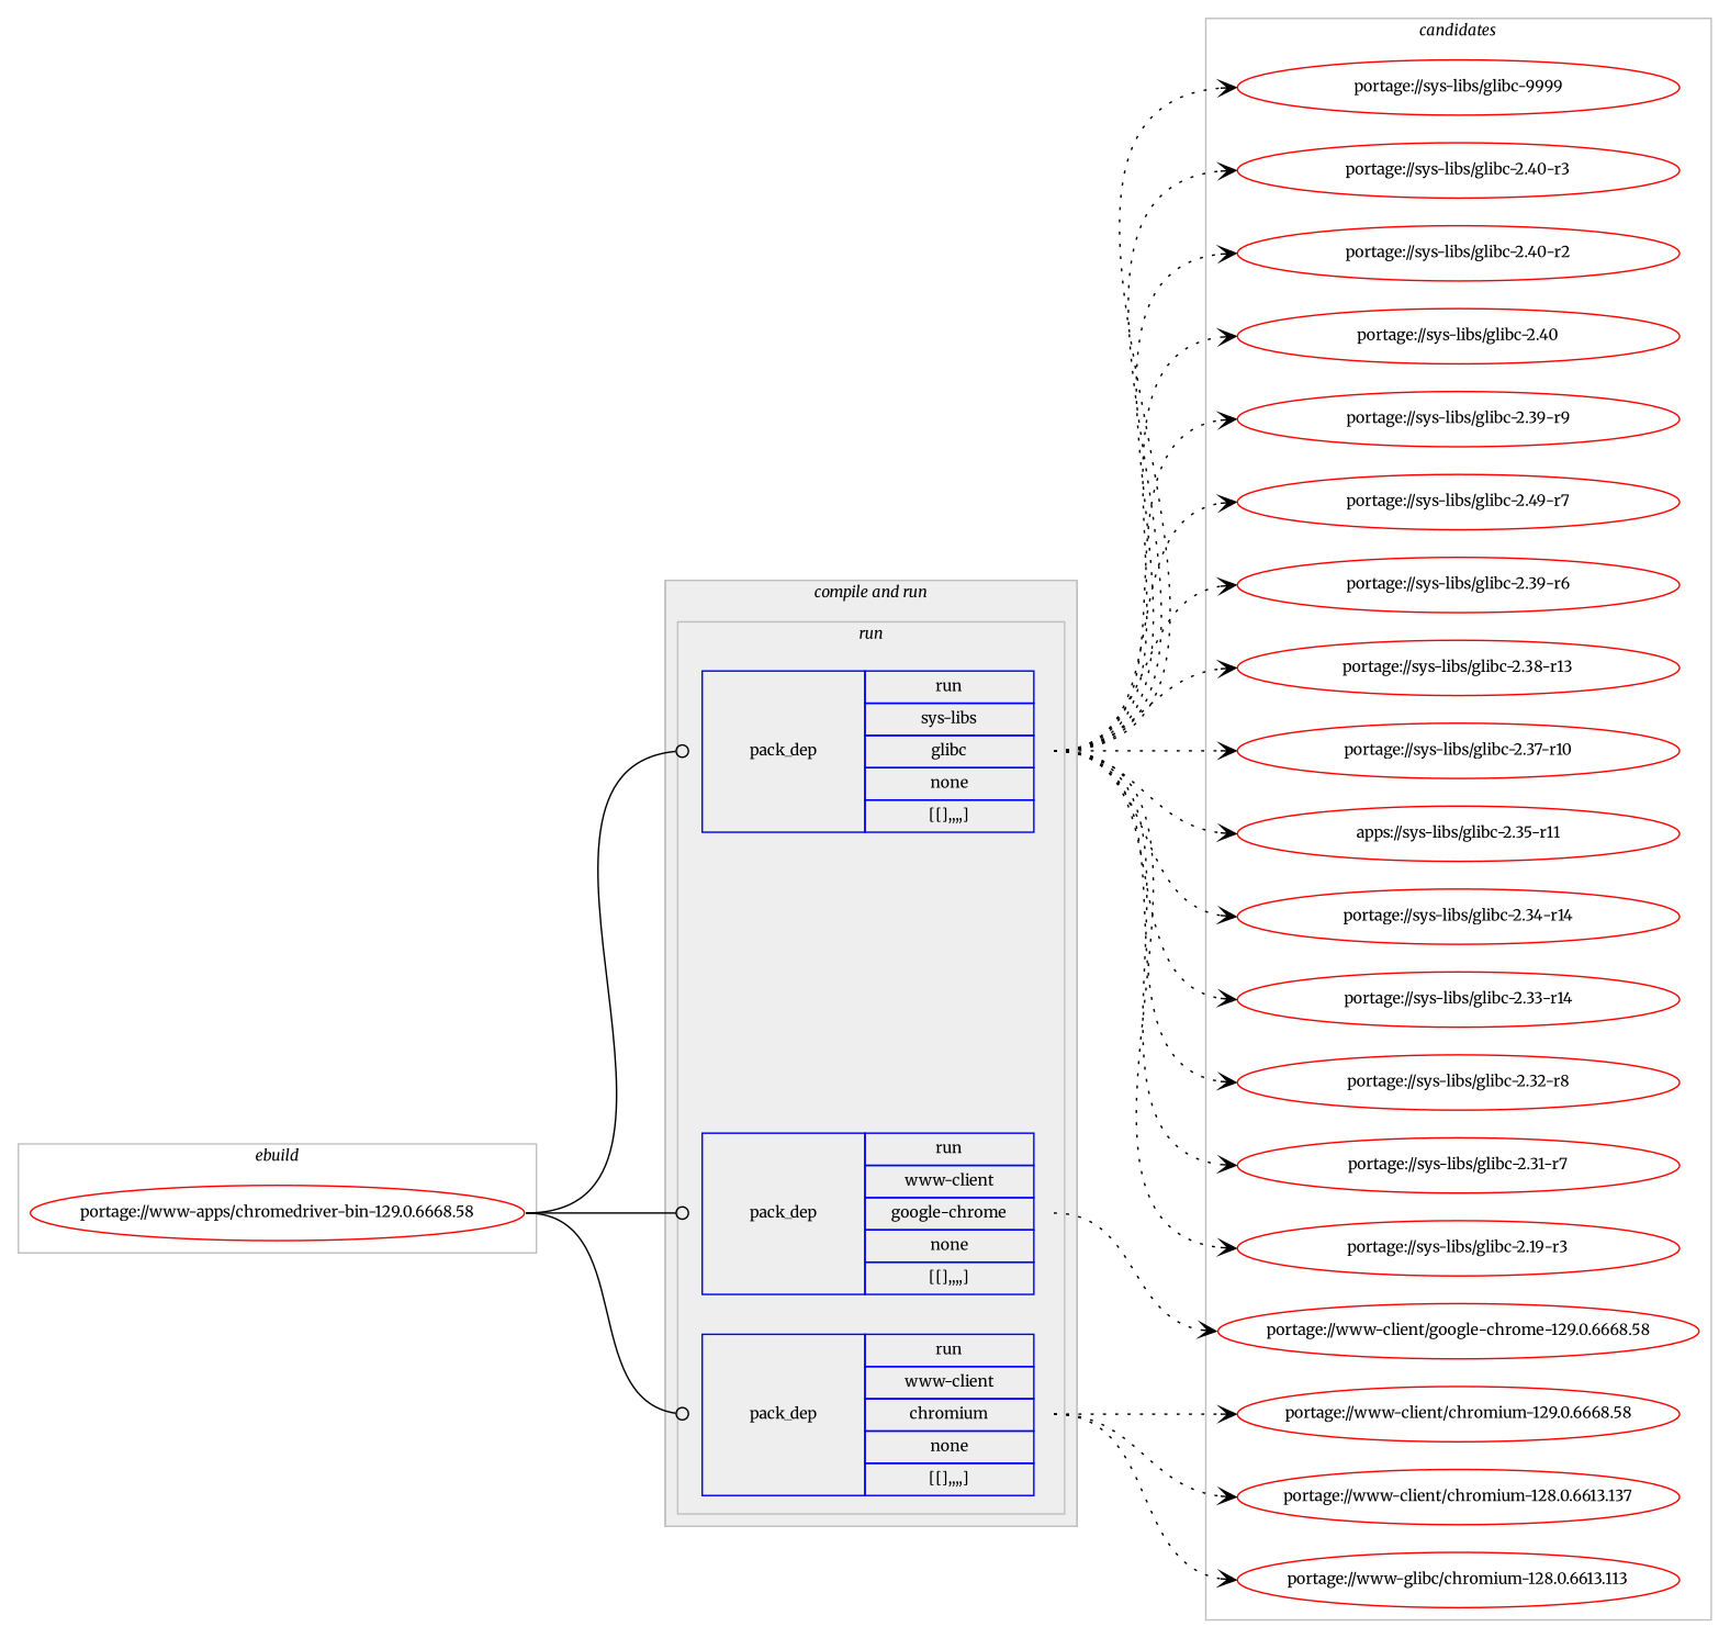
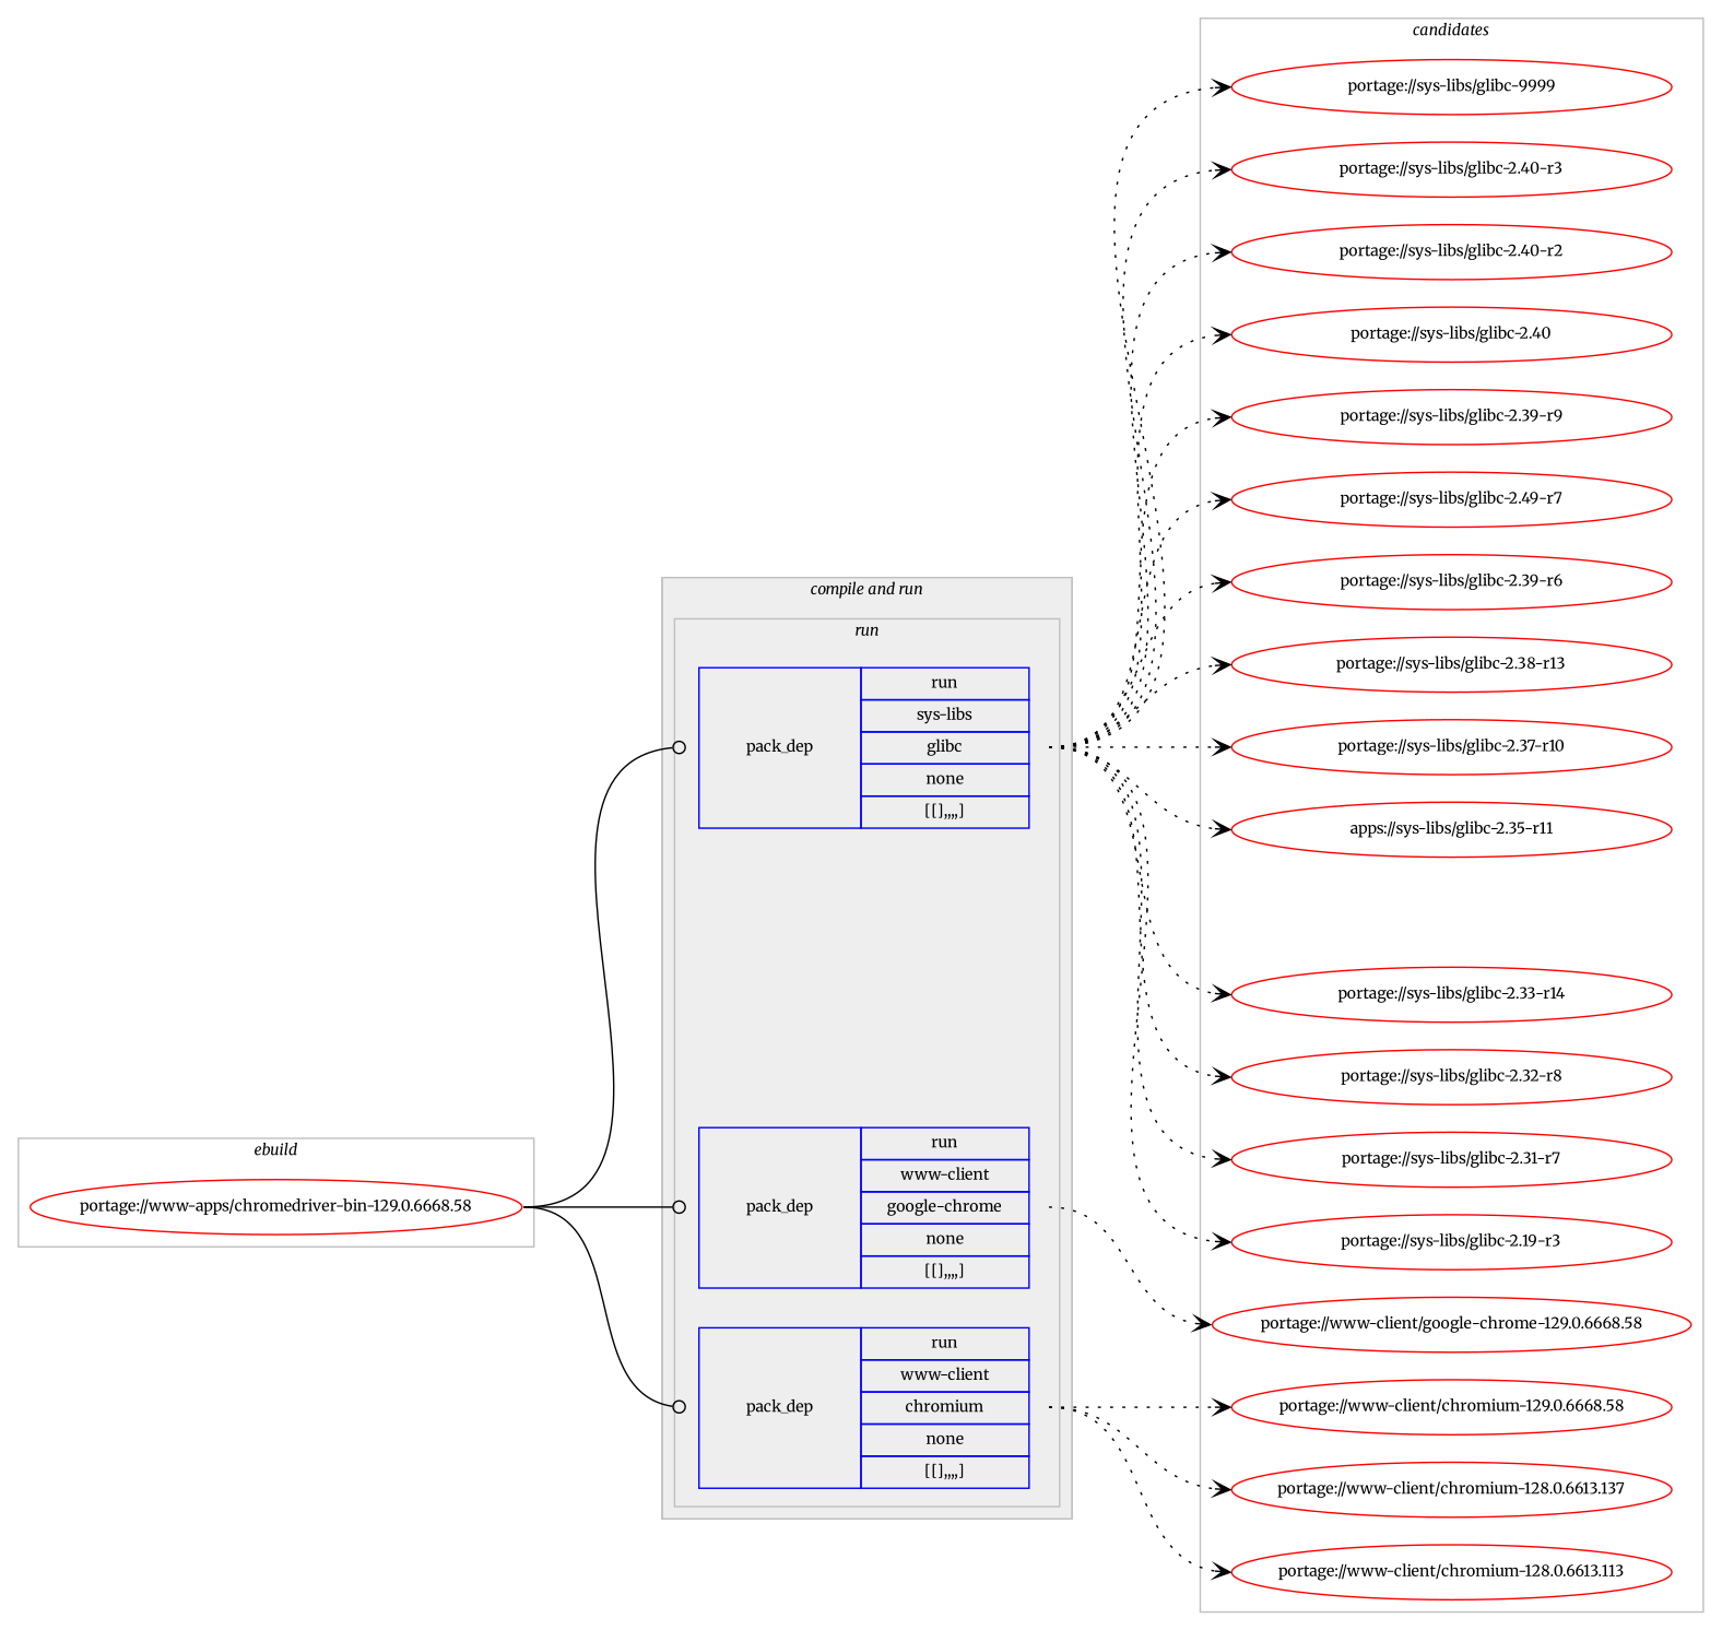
  digraph {
    compound=true
    concentrate=true
    fontname=Merriweather
    fontsize=10
    newrank=true
    rankdir=LR
    ranksep=1.5
    node [color=red fontname=Merriweather fontsize=10]
    edge [arrowhead=vee fontname=Merriweather headport=w style=dotted tailport=e weight=100]
    n1 [label="portage://www-apps/chromedriver-bin-129.0.6668.58" width=4]
    n2 [color=blue label=<<TABLE BORDER="0" CELLBORDER="1" CELLSPACING="0" CELLPADDING="4" WIDTH="220"><TR><TD ROWSPAN="6" CELLPADDING="30">pack_dep</TD></TR><TR><TD WIDTH="110">run</TD></TR><TR><TD>sys-libs</TD></TR><TR><TD>glibc</TD></TR><TR><TD>none</TD></TR><TR><TD>[[],,,,]</TD></TR></TABLE>> shape=none]
    n3 [color=blue label=<<TABLE BORDER="0" CELLBORDER="1" CELLSPACING="0" CELLPADDING="4" WIDTH="220"><TR><TD ROWSPAN="6" CELLPADDING="30">pack_dep</TD></TR><TR><TD WIDTH="110">run</TD></TR><TR><TD>www-client</TD></TR><TR><TD>google-chrome</TD></TR><TR><TD>none</TD></TR><TR><TD>[[],,,,]</TD></TR></TABLE>> shape=none]
    n4 [color=blue label=<<TABLE BORDER="0" CELLBORDER="1" CELLSPACING="0" CELLPADDING="4" WIDTH="220"><TR><TD ROWSPAN="6" CELLPADDING="30">pack_dep</TD></TR><TR><TD WIDTH="110">run</TD></TR><TR><TD>www-client</TD></TR><TR><TD>chromium</TD></TR><TR><TD>none</TD></TR><TR><TD>[[],,,,]</TD></TR></TABLE>> shape=none]
    n5 [label="portage://sys-libs/glibc-9999" width=4]
    n6 [label="portage://sys-libs/glibc-2.40-r3" width=4]
    n7 [label="portage://sys-libs/glibc-2.40-r2" width=4]
    n8 [label="portage://sys-libs/glibc-2.40" width=4]
    n9 [label="portage://sys-libs/glibc-2.39-r9" width=4]
    n10 [label="portage://sys-libs/glibc-2.49-r7" width=4]
    n11 [label="portage://sys-libs/glibc-2.39-r6" width=4]
    n12 [label="portage://sys-libs/glibc-2.38-r13" width=4]
    n13 [label="portage://sys-libs/glibc-2.37-r10" width=4]
    n14 [label="apps://sys-libs/glibc-2.35-r11" width=4]
-   n15 [label="portage://sys-libs/glibc-2.34-r14" width=4]
    n16 [label="portage://sys-libs/glibc-2.33-r14" width=4]
    n17 [label="portage://sys-libs/glibc-2.32-r8" width=4]
    n18 [label="portage://sys-libs/glibc-2.31-r7" width=4]
    n19 [label="portage://sys-libs/glibc-2.19-r3" width=4]
    n20 [label="portage://www-client/google-chrome-129.0.6668.58" width=4]
    n21 [label="portage://www-client/chromium-129.0.6668.58" width=4]
    n22 [label="portage://www-client/chromium-128.0.6613.137" width=4]
-   n23 [label="portage://www-glibc/chromium-128.0.6613.113" width=4]
+   n23 [label="portage://www-client/chromium-128.0.6613.113" width=4]
    subgraph cluster_1 {
      color=gray
      label=<<i>ebuild</i>>
      n1
    }
    subgraph cluster_2 {
      color=gray
      label=<<i>dependencies</i>>
      subgraph cluster_3 {
        color=gray
        fillcolor="#eeeeee"
        label=<<i>compile</i>>
        style=filled
      }
      subgraph cluster_4 {
        color=gray
        fillcolor="#eeeeee"
        label=<<i>compile and run</i>>
        style=filled
      }
      subgraph cluster_5 {
        color=gray
        fillcolor="#eeeeee"
        label=<<i>run</i>>
        style=filled
        subgraph sub_6 {
          color=gray
          fillcolor="#eeeeee"
          label=<<i>run</i>>
          style=filled
          n2
        }
        subgraph sub_7 {
          color=gray
          fillcolor="#eeeeee"
          label=<<i>run</i>>
          style=filled
          n3
        }
        subgraph sub_8 {
          color=gray
          fillcolor="#eeeeee"
          label=<<i>run</i>>
          style=filled
          n4
        }
      }
    }
    subgraph cluster_9 {
      color=gray
      label=<<i>candidates</i>>
      rank=same
      subgraph sub_10 {
        color=black
        label=<<i>candidates</i>>
        nodesep=1
        rank=same
        n5
        n6
        n7
        n8
        n9
        n10
        n11
        n12
        n13
        n14
-       n15
        n16
        n17
        n18
        n19
      }
      subgraph sub_11 {
        color=black
        label=<<i>candidates</i>>
        nodesep=1
        rank=same
        n20
      }
      subgraph sub_12 {
        color=black
        label=<<i>candidates</i>>
        nodesep=1
        rank=same
        n21
        n22
        n23
      }
    }
    n1 -> n2 [arrowhead=odot style=solid weight=20]
    n1 -> n3 [arrowhead=odot style=solid weight=20]
    n1 -> n4 [arrowhead=odot style=solid weight=20]
    n2 -> n5
    n2 -> n6
    n2 -> n7
    n2 -> n8
    n2 -> n9
    n2 -> n10
    n2 -> n11
    n2 -> n12
    n2 -> n13
    n2 -> n14
-   n2 -> n15
    n2 -> n16
    n2 -> n17
    n2 -> n18
    n2 -> n19
    n3 -> n20
    n4 -> n21
    n4 -> n22
    n4 -> n23
  }
